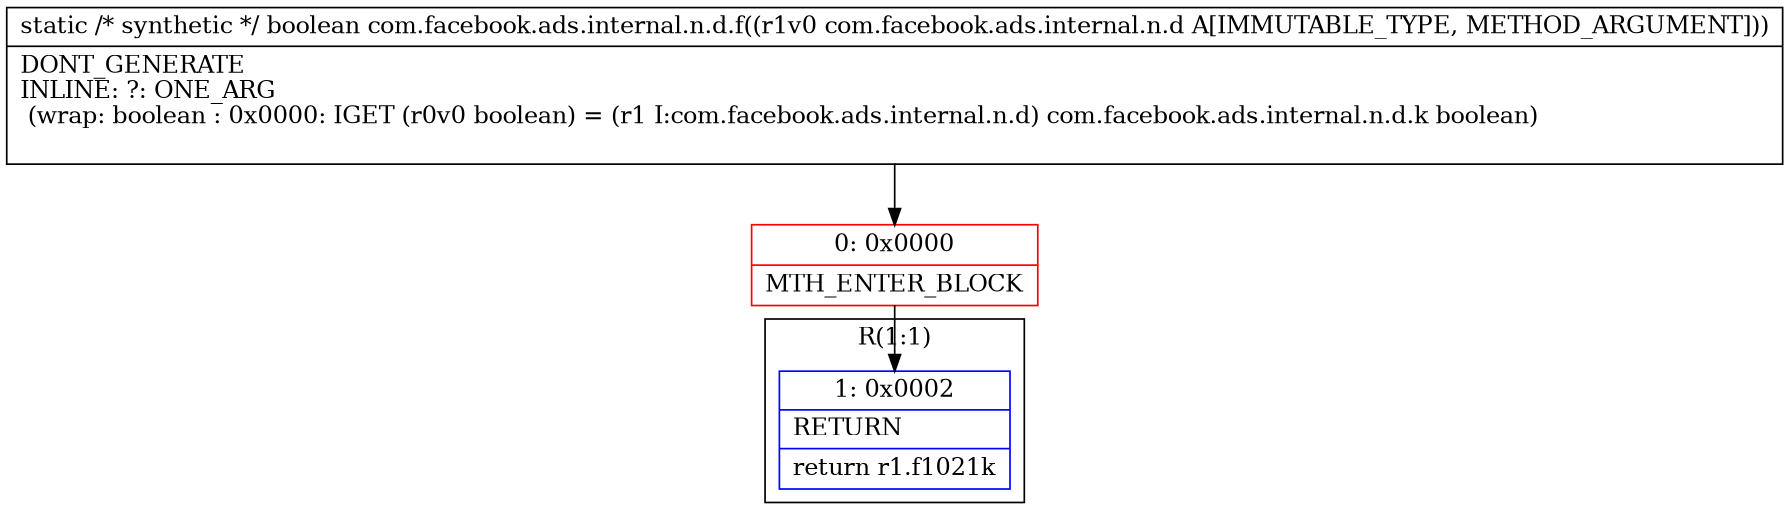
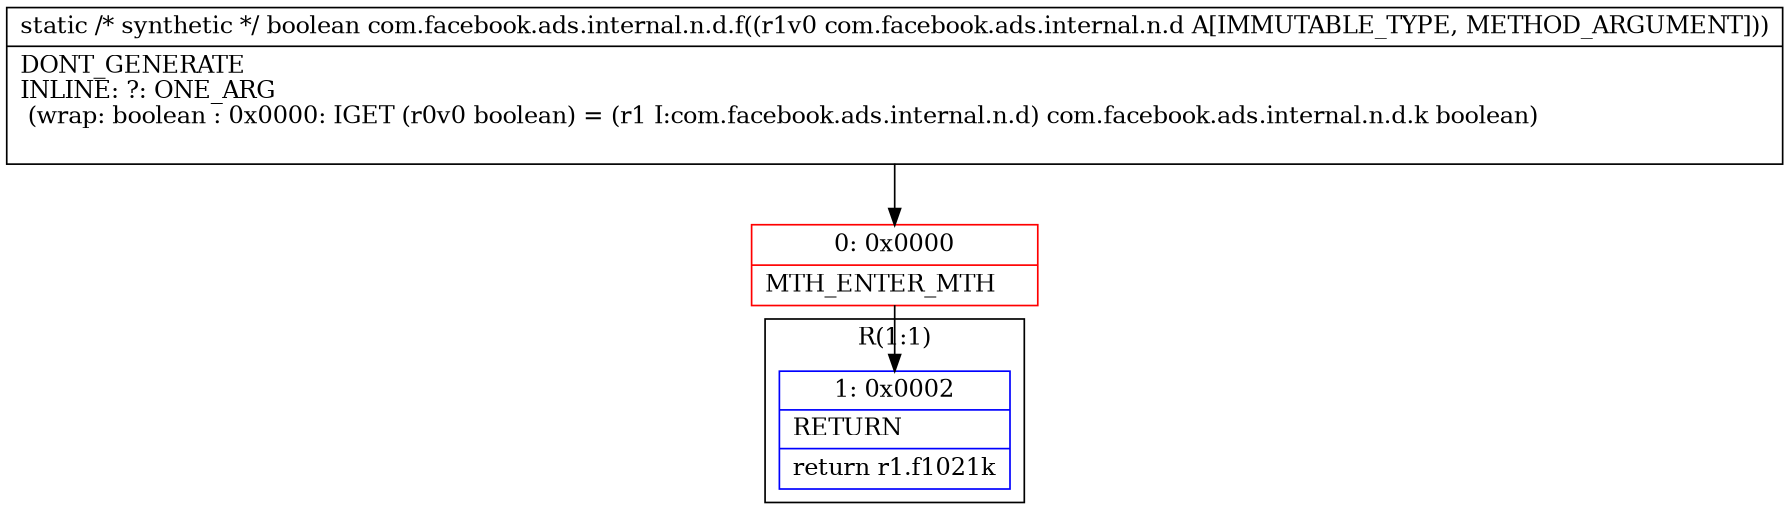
  digraph {
    node [shape=record]
    n1 [color=blue label="{1\:\ 0x0002|RETURN\l|return r1.f1021k\l}"]
-   n2 [color=red label="{0\:\ 0x0000|MTH_ENTER_BLOCK\l}"]
+   n2 [color=red label="{0\:\ 0x0000|MTH_ENTER_MTH\l}"]
    n3 [label="{static \/* synthetic *\/ boolean com.facebook.ads.internal.n.d.f((r1v0 com.facebook.ads.internal.n.d A[IMMUTABLE_TYPE, METHOD_ARGUMENT]))  | DONT_GENERATE\lINLINE: ?: ONE_ARG  \l  (wrap: boolean : 0x0000: IGET  (r0v0 boolean) = (r1 I:com.facebook.ads.internal.n.d) com.facebook.ads.internal.n.d.k boolean)\l\l}"]
    subgraph cluster_1 {
      label="R(1:1)"
      n1
    }
    n2 -> n1
    n3 -> n2
  }
